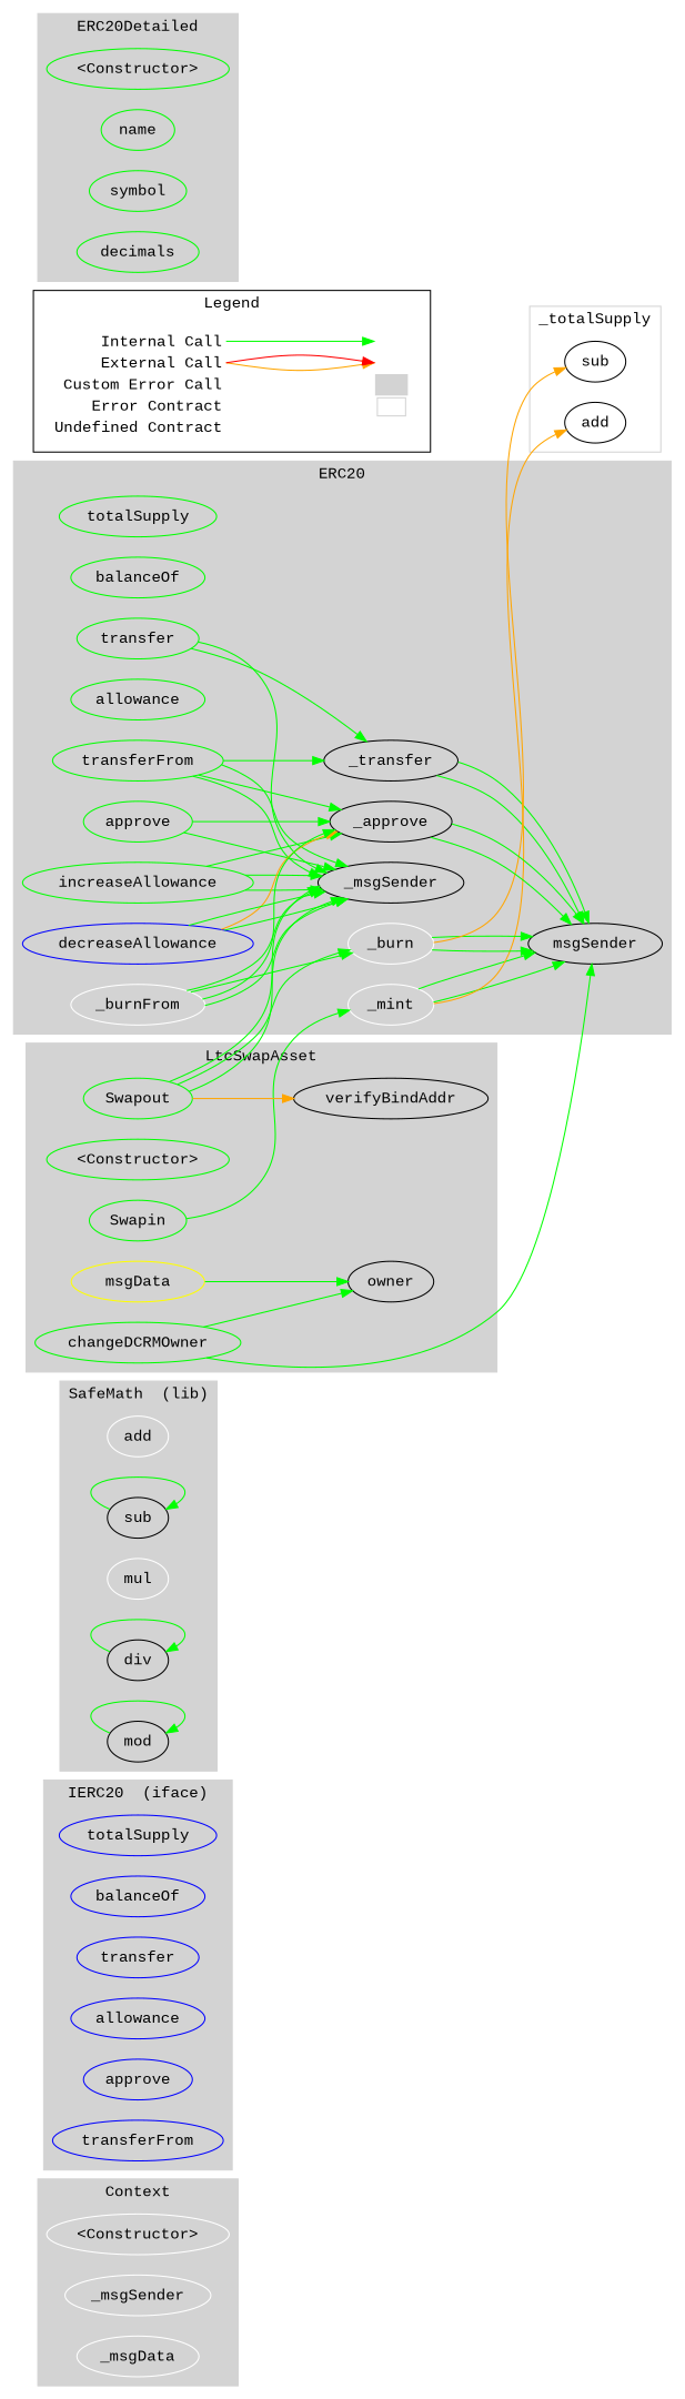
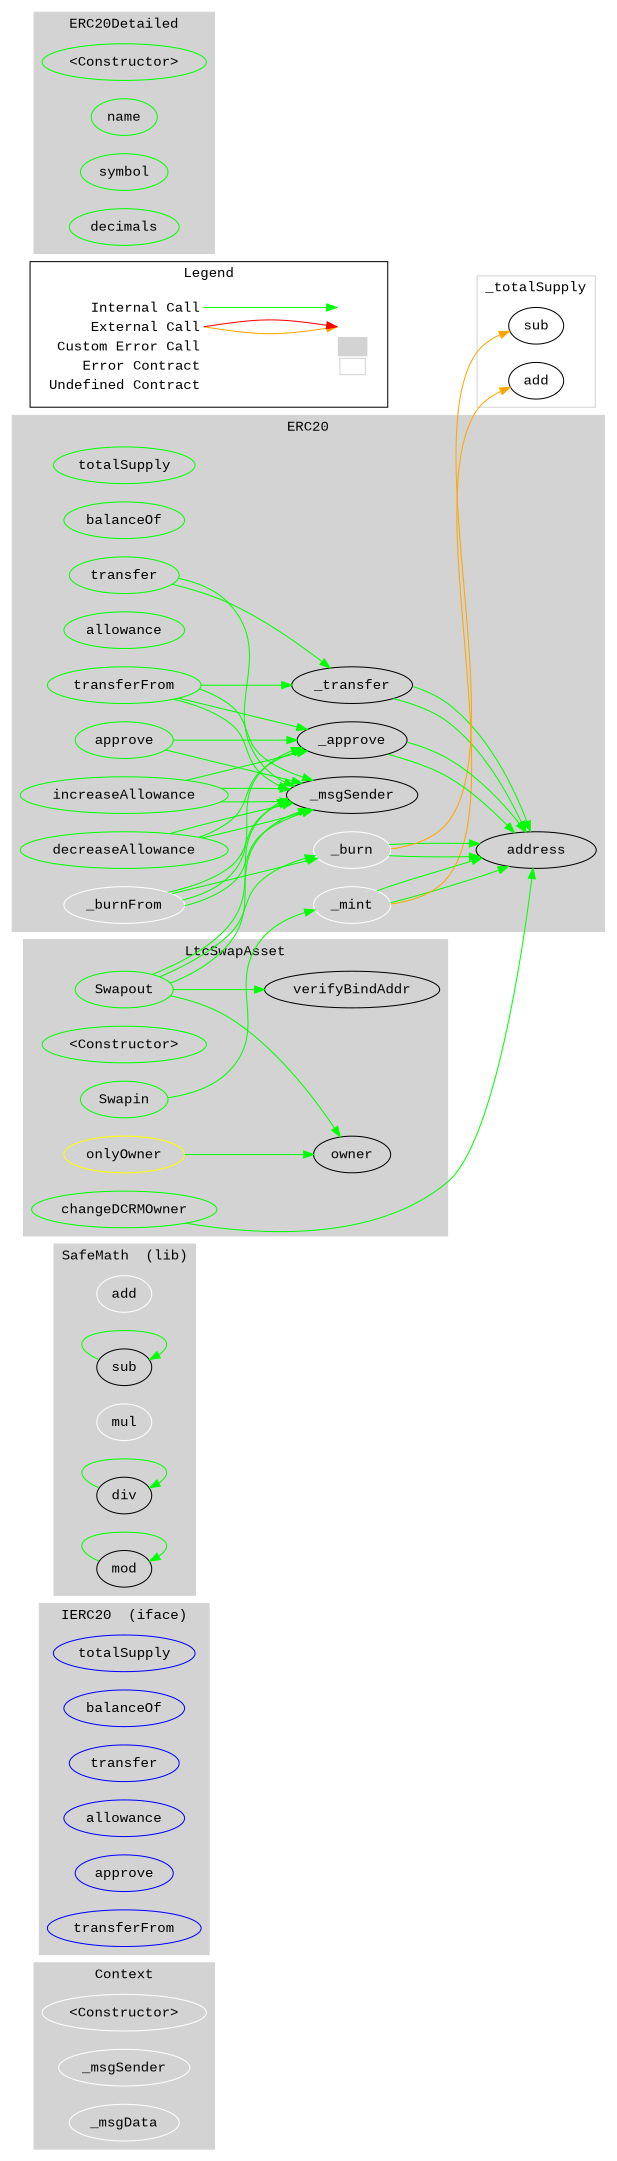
  digraph {
    compound=true
    fontname="Liberation Mono"
    rankdir=LR
    node [color=green fontname="Liberation Mono"]
    edge [color=green fontname="Liberation Mono"]
    n1 [color=white label="<Constructor>"]
    n2 [color=white label=_msgSender]
    n3 [color=white label=_msgData]
    n4 [color=blue label=totalSupply]
    n5 [color=blue label=balanceOf]
    n6 [color=blue label=transfer]
    n7 [color=blue label=allowance]
    n8 [color=blue label=approve]
    n9 [color=blue label=transferFrom]
    n10 [color=white label=add]
    n11 [label=sub color=""]
    n12 [color=white label=mul]
    n13 [label=div color=""]
    n14 [label=mod color=""]
    n15 [label=totalSupply]
    n16 [label=balanceOf]
    n17 [label=transfer]
    n18 [label=allowance]
    n19 [label=approve]
    n20 [label=transferFrom]
    n21 [label=increaseAllowance]
-   n22 [color=blue label=decreaseAllowance]
+   n22 [label=decreaseAllowance]
    n23 [label=_transfer color=""]
    n24 [color=white label=_mint]
    n25 [color=white label=_burn]
    n26 [label=_approve color=""]
    n27 [color=white label=_burnFrom]
    n28 [label=_msgSender color=""]
-   n29 [label=msgSender color=""]
+   n29 [label=address color=""]
    n30 [label=<<table border="0" cellpadding="2" cellspacing="0" cellborder="0">   <tr><td align="right" port="i1">Internal Call</td></tr>   <tr><td align="right" port="i2">External Call</td></tr>   <tr><td align="right" port="i2">Custom Error Call</td></tr>   <tr><td align="right" port="i3">Error Contract</td></tr>   <tr><td align="right" port="i4">Undefined Contract</td></tr>   </table>> shape=plaintext color=""]
    n31 [label=<<table border="0" cellpadding="2" cellspacing="0" cellborder="0">   <tr><td port="i1">&nbsp;&nbsp;&nbsp;</td></tr>   <tr><td port="i2">&nbsp;&nbsp;&nbsp;</td></tr>   <tr><td port="i3" bgcolor="lightgray">&nbsp;&nbsp;&nbsp;</td></tr>   <tr><td port="i4">     <table border="1" cellborder="0" cellspacing="0" cellpadding="7" color="lightgray">       <tr>        <td></td>       </tr>      </table>   </td></tr>   </table>> shape=plaintext color=""]
    n32 [label="<Constructor>"]
    n33 [label=name]
    n34 [label=symbol]
    n35 [label=decimals]
-   n36 [color=yellow label=msgData]
+   n36 [color=yellow label=onlyOwner]
    n37 [label="<Constructor>"]
    n38 [label=owner color=""]
    n39 [label=changeDCRMOwner]
    n40 [label=Swapin]
    n41 [label=Swapout]
    n42 [label=verifyBindAddr color=""]
    n43 [label=add color=""]
    n44 [label=sub color=""]
    subgraph cluster_1 {
      bgcolor=lightgray
      color=lightgray
      label=Context
      style=filled
      n1
      n2
      n3
    }
    subgraph cluster_2 {
      bgcolor=lightgray
      color=lightgray
      label="IERC20  (iface)"
      style=filled
      n4
      n5
      n6
      n7
      n8
      n9
    }
    subgraph cluster_3 {
      bgcolor=lightgray
      color=lightgray
      label="SafeMath  (lib)"
      style=filled
      n10
      n11
      n12
      n13
      n14
    }
    subgraph cluster_4 {
      bgcolor=lightgray
      color=lightgray
      label=ERC20
      style=filled
      n15
      n16
      n17
      n18
      n19
      n20
      n21
      n22
      n23
      n24
      n25
      n26
      n27
      n28
      n29
    }
    subgraph cluster_5 {
      label=Legend
      n30
      n31
    }
    subgraph cluster_6 {
      bgcolor=lightgray
      color=lightgray
      label=ERC20Detailed
      style=filled
      n32
      n33
      n34
      n35
    }
    subgraph cluster_7 {
      bgcolor=lightgray
      color=lightgray
      label=LtcSwapAsset
      style=filled
      n36
      n37
      n38
      n39
      n40
      n41
      n42
    }
    subgraph cluster_8 {
      color=lightgray
      label=_totalSupply
      n43
      n44
    }
    n11 -> n11
    n13 -> n13
    n14 -> n14
    n17 -> n23
    n17 -> n28
    n19 -> n26
    n19 -> n28
    n20 -> n23
    n20 -> n26
    n20 -> n28
    n20 -> n28
    n21 -> n26
    n21 -> n28
    n21 -> n28
-   n22 -> n26 [color=orange]
+   n22 -> n26
    n22 -> n28
    n22 -> n28
    n23 -> n29
    n23 -> n29
    n24 -> n29
    n24 -> n29
    n24 -> n43 [color=orange]
    n25 -> n29
    n25 -> n29
    n25 -> n44 [color=orange]
    n26 -> n29
    n26 -> n29
    n27 -> n25
    n27 -> n26
    n27 -> n28
    n27 -> n28
    n30 -> n31 [headport="i1:w" tailport="i1:e"]
    n30 -> n31 [color=orange headport="i2:w" tailport="i2:e"]
    n30 -> n31 [color=red headport="i2:w" tailport="i2:e"]
    n36 -> n38
    n39 -> n29
-   n39 -> n38
+   n41 -> n38
    n40 -> n24
    n41 -> n25
    n41 -> n28
    n41 -> n28
-   n41 -> n42 [color=orange]
+   n41 -> n42
  }
